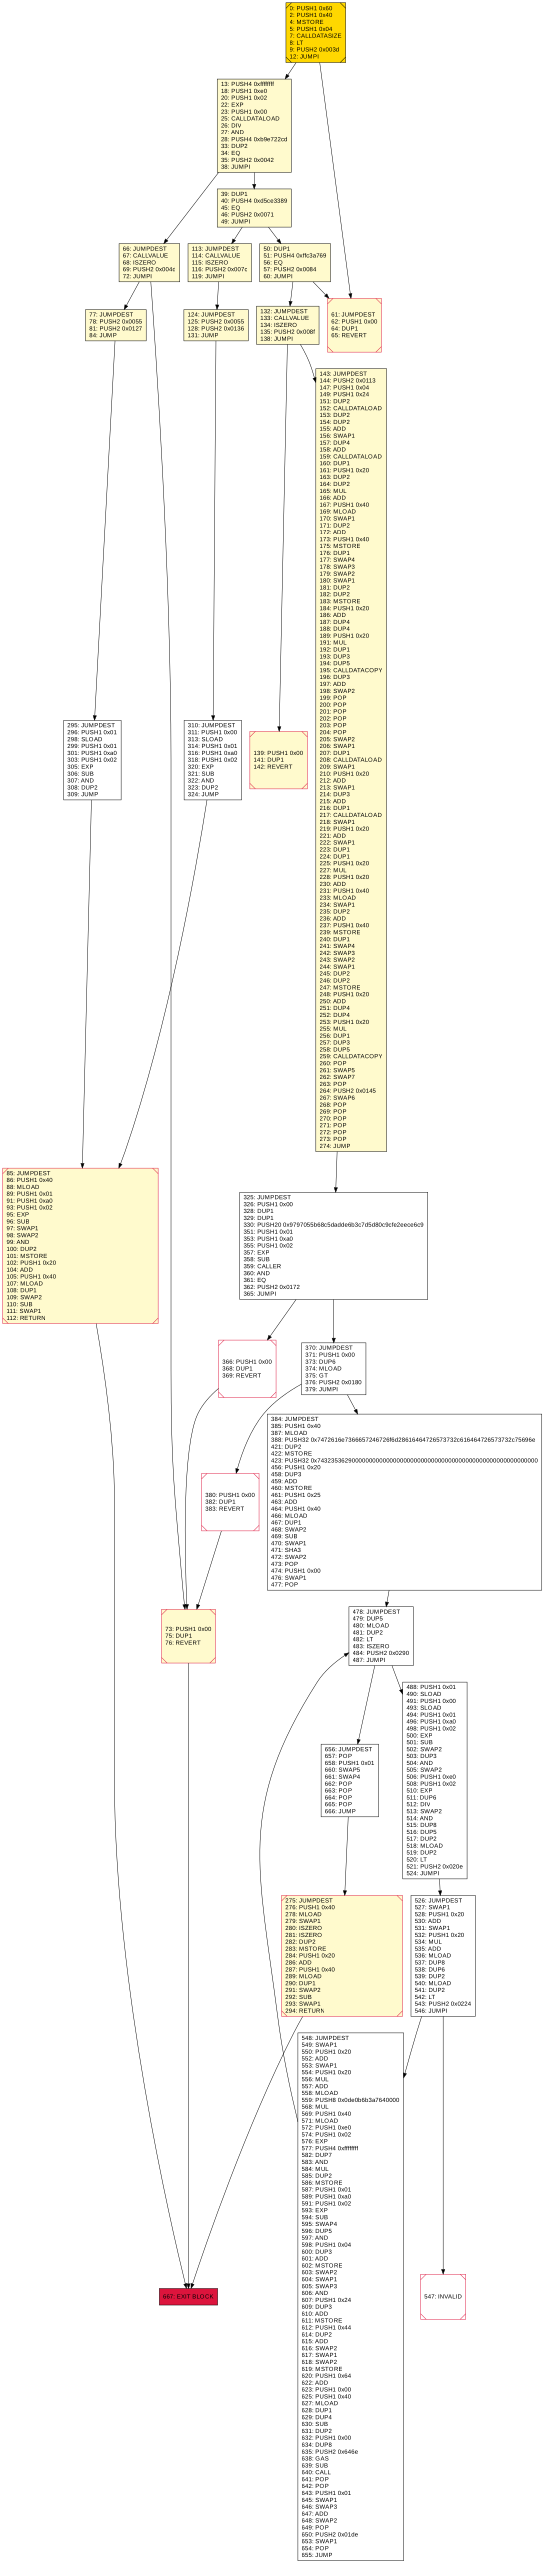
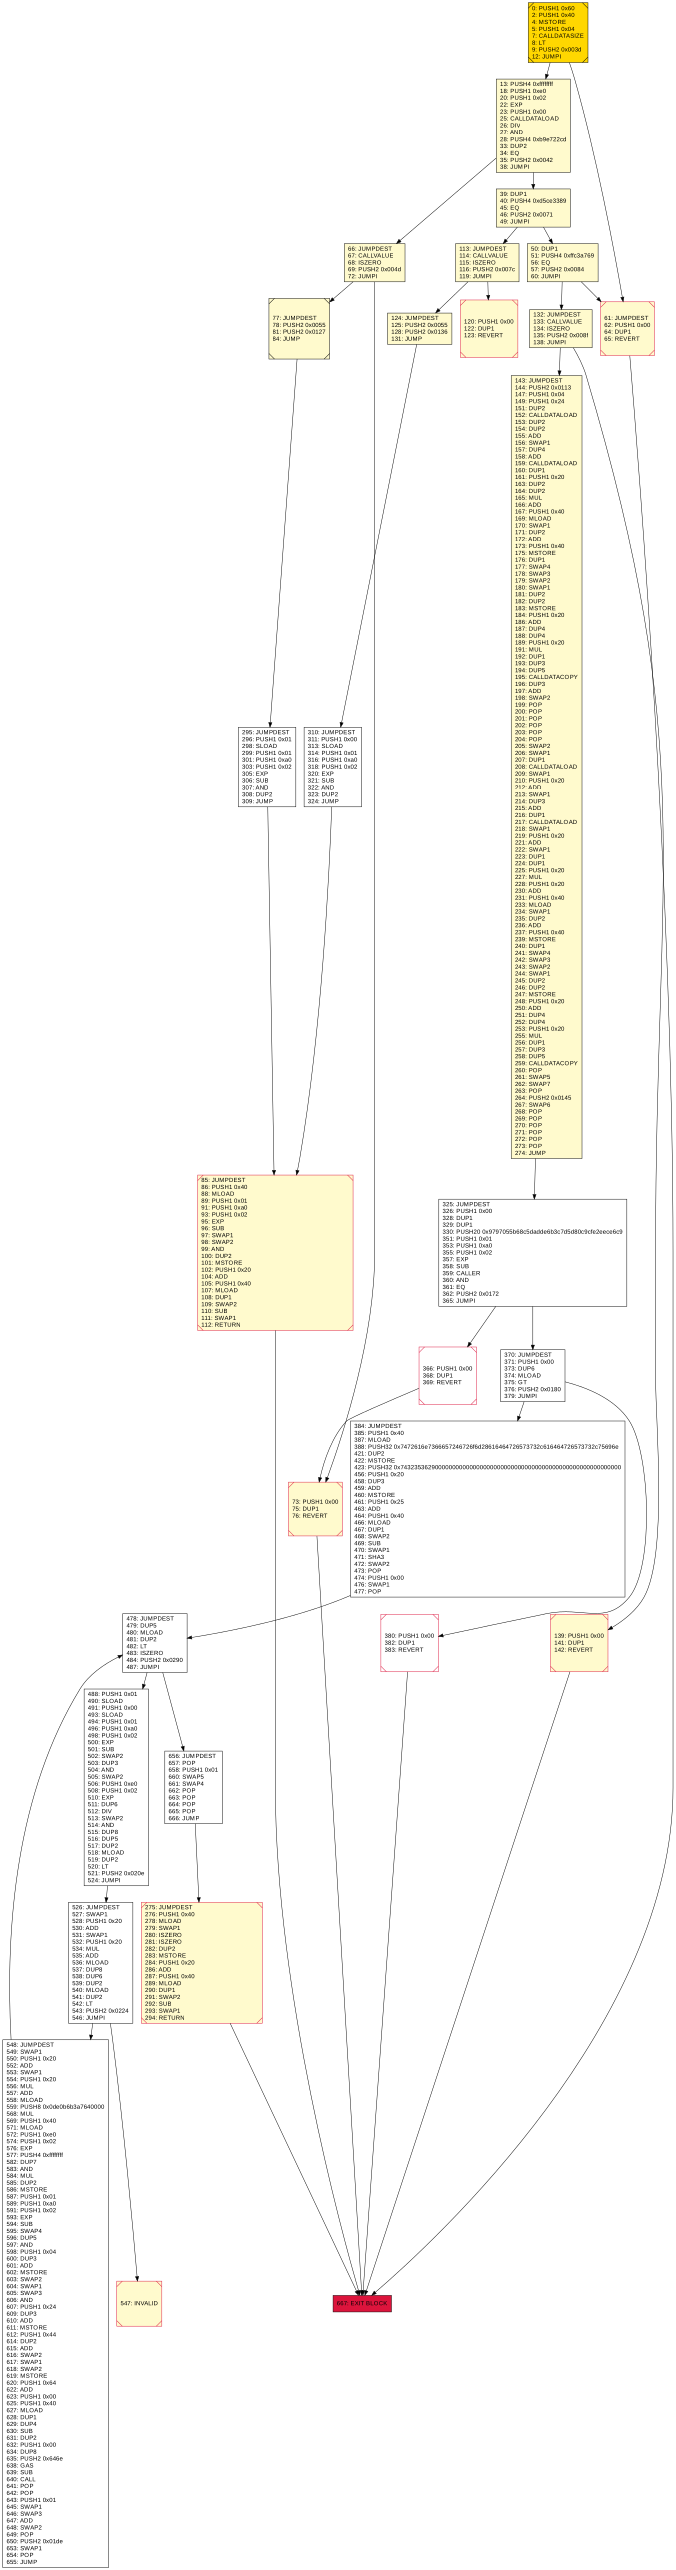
  digraph {
    rankdir=UD
    node [color=black fillcolor=lemonchiffon fontcolor=black fontname=arial shape=box style=filled]
    n1 [fillcolor=gold label="0: PUSH1 0x60\l2: PUSH1 0x40\l4: MSTORE\l5: PUSH1 0x04\l7: CALLDATASIZE\l8: LT\l9: PUSH2 0x003d\l12: JUMPI\l" shape=Msquare]
    n2 [label="13: PUSH4 0xffffffff\l18: PUSH1 0xe0\l20: PUSH1 0x02\l22: EXP\l23: PUSH1 0x00\l25: CALLDATALOAD\l26: DIV\l27: AND\l28: PUSH4 0xb9e722cd\l33: DUP2\l34: EQ\l35: PUSH2 0x0042\l38: JUMPI\l"]
    n3 [color=crimson label="61: JUMPDEST\l62: PUSH1 0x00\l64: DUP1\l65: REVERT\l" shape=Msquare]
    n4 [label="66: JUMPDEST\l67: CALLVALUE\l68: ISZERO\l69: PUSH2 0x004d\l72: JUMPI\l"]
    n5 [label="39: DUP1\l40: PUSH4 0xd5ce3389\l45: EQ\l46: PUSH2 0x0071\l49: JUMPI\l"]
    n6 [fillcolor=crimson label="667: EXIT BLOCK\l"]
-   n7 [label="77: JUMPDEST\l78: PUSH2 0x0055\l81: PUSH2 0x0127\l84: JUMP\l"]
+   n7 [label="77: JUMPDEST\l78: PUSH2 0x0055\l81: PUSH2 0x0127\l84: JUMP\l" shape=Msquare]
    n8 [color=crimson label="73: PUSH1 0x00\l75: DUP1\l76: REVERT\l" shape=Msquare]
    n9 [fillcolor=white label="295: JUMPDEST\l296: PUSH1 0x01\l298: SLOAD\l299: PUSH1 0x01\l301: PUSH1 0xa0\l303: PUSH1 0x02\l305: EXP\l306: SUB\l307: AND\l308: DUP2\l309: JUMP\l"]
    n10 [label="113: JUMPDEST\l114: CALLVALUE\l115: ISZERO\l116: PUSH2 0x007c\l119: JUMPI\l"]
    n11 [label="50: DUP1\l51: PUSH4 0xffc3a769\l56: EQ\l57: PUSH2 0x0084\l60: JUMPI\l"]
    n12 [label="132: JUMPDEST\l133: CALLVALUE\l134: ISZERO\l135: PUSH2 0x008f\l138: JUMPI\l"]
    n13 [color=crimson label="139: PUSH1 0x00\l141: DUP1\l142: REVERT\l" shape=Msquare]
    n14 [label="143: JUMPDEST\l144: PUSH2 0x0113\l147: PUSH1 0x04\l149: PUSH1 0x24\l151: DUP2\l152: CALLDATALOAD\l153: DUP2\l154: DUP2\l155: ADD\l156: SWAP1\l157: DUP4\l158: ADD\l159: CALLDATALOAD\l160: DUP1\l161: PUSH1 0x20\l163: DUP2\l164: DUP2\l165: MUL\l166: ADD\l167: PUSH1 0x40\l169: MLOAD\l170: SWAP1\l171: DUP2\l172: ADD\l173: PUSH1 0x40\l175: MSTORE\l176: DUP1\l177: SWAP4\l178: SWAP3\l179: SWAP2\l180: SWAP1\l181: DUP2\l182: DUP2\l183: MSTORE\l184: PUSH1 0x20\l186: ADD\l187: DUP4\l188: DUP4\l189: PUSH1 0x20\l191: MUL\l192: DUP1\l193: DUP3\l194: DUP5\l195: CALLDATACOPY\l196: DUP3\l197: ADD\l198: SWAP2\l199: POP\l200: POP\l201: POP\l202: POP\l203: POP\l204: POP\l205: SWAP2\l206: SWAP1\l207: DUP1\l208: CALLDATALOAD\l209: SWAP1\l210: PUSH1 0x20\l212: ADD\l213: SWAP1\l214: DUP3\l215: ADD\l216: DUP1\l217: CALLDATALOAD\l218: SWAP1\l219: PUSH1 0x20\l221: ADD\l222: SWAP1\l223: DUP1\l224: DUP1\l225: PUSH1 0x20\l227: MUL\l228: PUSH1 0x20\l230: ADD\l231: PUSH1 0x40\l233: MLOAD\l234: SWAP1\l235: DUP2\l236: ADD\l237: PUSH1 0x40\l239: MSTORE\l240: DUP1\l241: SWAP4\l242: SWAP3\l243: SWAP2\l244: SWAP1\l245: DUP2\l246: DUP2\l247: MSTORE\l248: PUSH1 0x20\l250: ADD\l251: DUP4\l252: DUP4\l253: PUSH1 0x20\l255: MUL\l256: DUP1\l257: DUP3\l258: DUP5\l259: CALLDATACOPY\l260: POP\l261: SWAP5\l262: SWAP7\l263: POP\l264: PUSH2 0x0145\l267: SWAP6\l268: POP\l269: POP\l270: POP\l271: POP\l272: POP\l273: POP\l274: JUMP\l"]
    n15 [fillcolor=white label="325: JUMPDEST\l326: PUSH1 0x00\l328: DUP1\l329: DUP1\l330: PUSH20 0x9797055b68c5dadde6b3c7d5d80c9cfe2eece6c9\l351: PUSH1 0x01\l353: PUSH1 0xa0\l355: PUSH1 0x02\l357: EXP\l358: SUB\l359: CALLER\l360: AND\l361: EQ\l362: PUSH2 0x0172\l365: JUMPI\l"]
    n16 [fillcolor=white label="526: JUMPDEST\l527: SWAP1\l528: PUSH1 0x20\l530: ADD\l531: SWAP1\l532: PUSH1 0x20\l534: MUL\l535: ADD\l536: MLOAD\l537: DUP8\l538: DUP6\l539: DUP2\l540: MLOAD\l541: DUP2\l542: LT\l543: PUSH2 0x0224\l546: JUMPI\l"]
-   n17 [color=crimson fillcolor=white label="547: INVALID\l" shape=Msquare]
+   n17 [color=crimson label="547: INVALID\l" shape=Msquare]
    n18 [fillcolor=white label="548: JUMPDEST\l549: SWAP1\l550: PUSH1 0x20\l552: ADD\l553: SWAP1\l554: PUSH1 0x20\l556: MUL\l557: ADD\l558: MLOAD\l559: PUSH8 0x0de0b6b3a7640000\l568: MUL\l569: PUSH1 0x40\l571: MLOAD\l572: PUSH1 0xe0\l574: PUSH1 0x02\l576: EXP\l577: PUSH4 0xffffffff\l582: DUP7\l583: AND\l584: MUL\l585: DUP2\l586: MSTORE\l587: PUSH1 0x01\l589: PUSH1 0xa0\l591: PUSH1 0x02\l593: EXP\l594: SUB\l595: SWAP4\l596: DUP5\l597: AND\l598: PUSH1 0x04\l600: DUP3\l601: ADD\l602: MSTORE\l603: SWAP2\l604: SWAP1\l605: SWAP3\l606: AND\l607: PUSH1 0x24\l609: DUP3\l610: ADD\l611: MSTORE\l612: PUSH1 0x44\l614: DUP2\l615: ADD\l616: SWAP2\l617: SWAP1\l618: SWAP2\l619: MSTORE\l620: PUSH1 0x64\l622: ADD\l623: PUSH1 0x00\l625: PUSH1 0x40\l627: MLOAD\l628: DUP1\l629: DUP4\l630: SUB\l631: DUP2\l632: PUSH1 0x00\l634: DUP8\l635: PUSH2 0x646e\l638: GAS\l639: SUB\l640: CALL\l641: POP\l642: POP\l643: PUSH1 0x01\l645: SWAP1\l646: SWAP3\l647: ADD\l648: SWAP2\l649: POP\l650: PUSH2 0x01de\l653: SWAP1\l654: POP\l655: JUMP\l"]
    n19 [fillcolor=white label="478: JUMPDEST\l479: DUP5\l480: MLOAD\l481: DUP2\l482: LT\l483: ISZERO\l484: PUSH2 0x0290\l487: JUMPI\l"]
    n20 [fillcolor=white label="310: JUMPDEST\l311: PUSH1 0x00\l313: SLOAD\l314: PUSH1 0x01\l316: PUSH1 0xa0\l318: PUSH1 0x02\l320: EXP\l321: SUB\l322: AND\l323: DUP2\l324: JUMP\l"]
    n21 [color=crimson label="85: JUMPDEST\l86: PUSH1 0x40\l88: MLOAD\l89: PUSH1 0x01\l91: PUSH1 0xa0\l93: PUSH1 0x02\l95: EXP\l96: SUB\l97: SWAP1\l98: SWAP2\l99: AND\l100: DUP2\l101: MSTORE\l102: PUSH1 0x20\l104: ADD\l105: PUSH1 0x40\l107: MLOAD\l108: DUP1\l109: SWAP2\l110: SUB\l111: SWAP1\l112: RETURN\l" shape=Msquare]
    n22 [color=crimson fillcolor=white label="366: PUSH1 0x00\l368: DUP1\l369: REVERT\l" shape=Msquare]
    n23 [fillcolor=white label="488: PUSH1 0x01\l490: SLOAD\l491: PUSH1 0x00\l493: SLOAD\l494: PUSH1 0x01\l496: PUSH1 0xa0\l498: PUSH1 0x02\l500: EXP\l501: SUB\l502: SWAP2\l503: DUP3\l504: AND\l505: SWAP2\l506: PUSH1 0xe0\l508: PUSH1 0x02\l510: EXP\l511: DUP6\l512: DIV\l513: SWAP2\l514: AND\l515: DUP8\l516: DUP5\l517: DUP2\l518: MLOAD\l519: DUP2\l520: LT\l521: PUSH2 0x020e\l524: JUMPI\l"]
    n24 [fillcolor=white label="370: JUMPDEST\l371: PUSH1 0x00\l373: DUP6\l374: MLOAD\l375: GT\l376: PUSH2 0x0180\l379: JUMPI\l"]
    n25 [fillcolor=white label="384: JUMPDEST\l385: PUSH1 0x40\l387: MLOAD\l388: PUSH32 0x7472616e7366657246726f6d28616464726573732c616464726573732c75696e\l421: DUP2\l422: MSTORE\l423: PUSH32 0x7432353629000000000000000000000000000000000000000000000000000000\l456: PUSH1 0x20\l458: DUP3\l459: ADD\l460: MSTORE\l461: PUSH1 0x25\l463: ADD\l464: PUSH1 0x40\l466: MLOAD\l467: DUP1\l468: SWAP2\l469: SUB\l470: SWAP1\l471: SHA3\l472: SWAP2\l473: POP\l474: PUSH1 0x00\l476: SWAP1\l477: POP\l"]
    n26 [color=crimson fillcolor=white label="380: PUSH1 0x00\l382: DUP1\l383: REVERT\l" shape=Msquare]
    n27 [fillcolor=white label="656: JUMPDEST\l657: POP\l658: PUSH1 0x01\l660: SWAP5\l661: SWAP4\l662: POP\l663: POP\l664: POP\l665: POP\l666: JUMP\l"]
+   n28 [color=crimson label="120: PUSH1 0x00\l122: DUP1\l123: REVERT\l" shape=Msquare]
    n29 [label="124: JUMPDEST\l125: PUSH2 0x0055\l128: PUSH2 0x0136\l131: JUMP\l"]
    n30 [color=crimson label="275: JUMPDEST\l276: PUSH1 0x40\l278: MLOAD\l279: SWAP1\l280: ISZERO\l281: ISZERO\l282: DUP2\l283: MSTORE\l284: PUSH1 0x20\l286: ADD\l287: PUSH1 0x40\l289: MLOAD\l290: DUP1\l291: SWAP2\l292: SUB\l293: SWAP1\l294: RETURN\l" shape=Msquare]
    n1 -> n2
    n1 -> n3
    n2 -> n4
    n2 -> n5
+   n3 -> n6
    n4 -> n7
    n4 -> n8
    n5 -> n10
    n5 -> n11
    n7 -> n9
    n8 -> n6
    n9 -> n21
+   n10 -> n28
    n10 -> n29
    n11 -> n3
    n11 -> n12
    n12 -> n13
    n12 -> n14
+   n13 -> n6
    n14 -> n15
    n15 -> n22
    n15 -> n24
    n16 -> n17
    n16 -> n18
    n18 -> n19
    n19 -> n23
    n19 -> n27
    n20 -> n21
    n21 -> n6
    n22 -> n8
    n23 -> n16
    n24 -> n25
    n24 -> n26
    n25 -> n19
-   n26 -> n8
+   n26 -> n6
    n27 -> n30
    n29 -> n20
    n30 -> n6
  }
